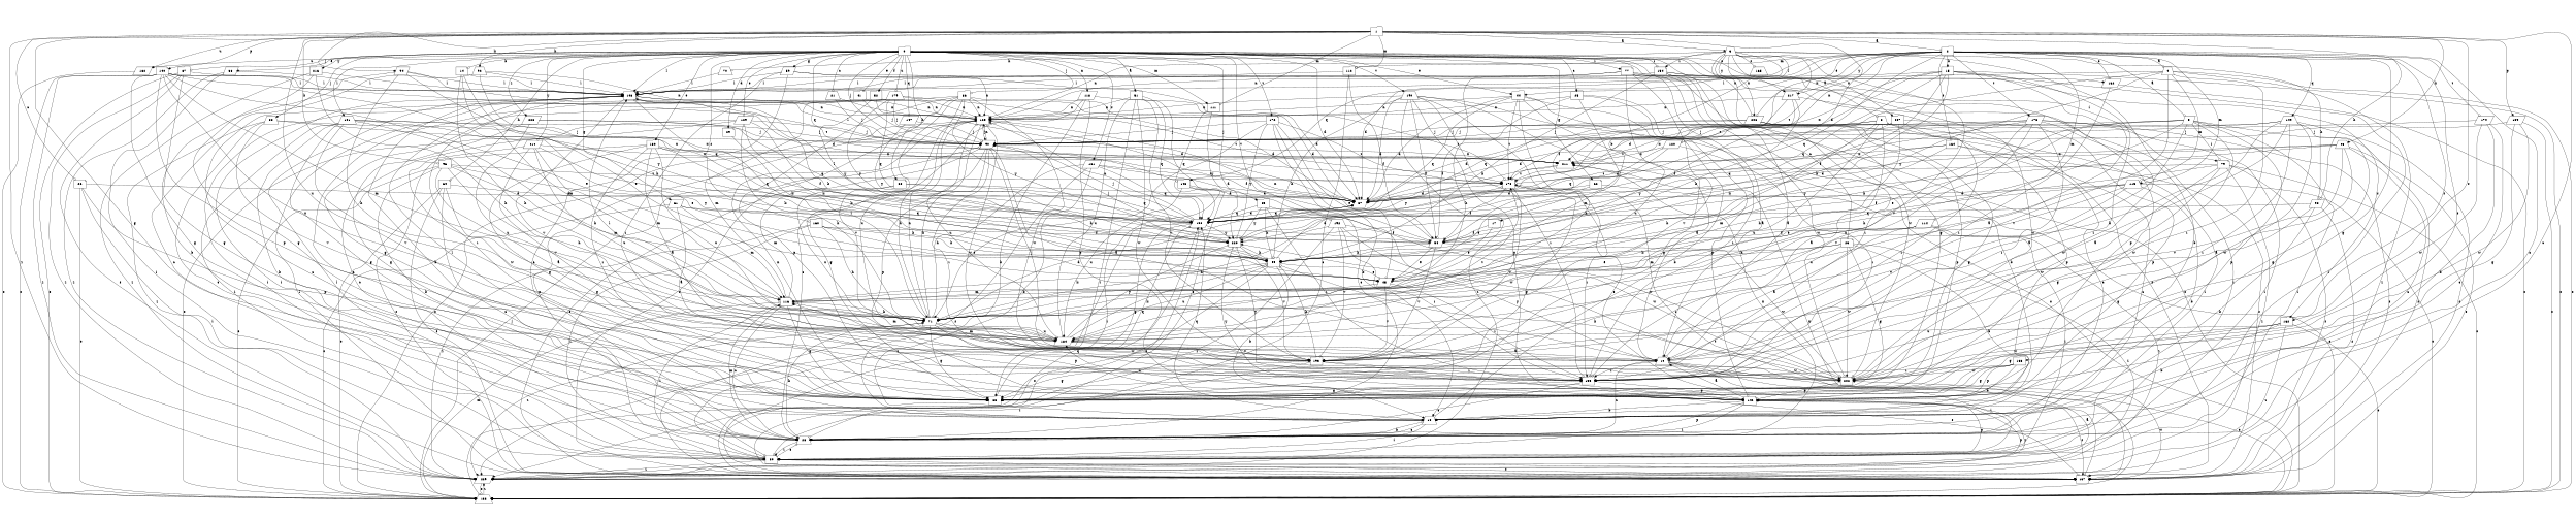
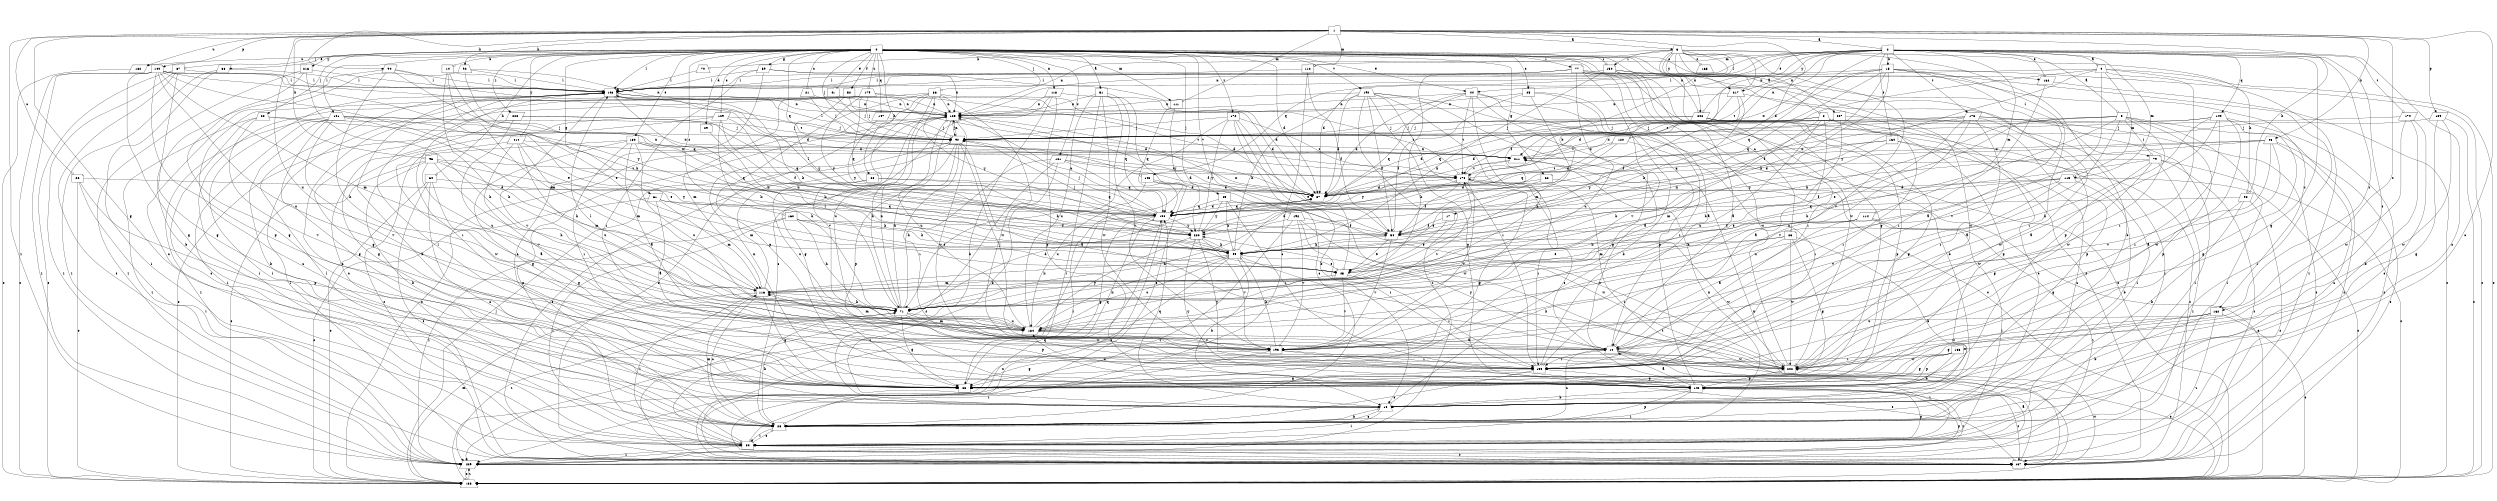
  strict digraph {
    node [shape=folder]
    edge [arrowhead=diamond]
    14 [shape=note]
    0
    21 [shape=trapezium]
    23 [shape=note]
    25
    29 [shape=note]
    37 [shape=parallelogram]
    38 [shape=parallelogram]
    41
    44
    51
    52
    59 [shape=parallelogram]
    61 [shape=parallelogram]
    62 [shape=note]
    64 [shape=note]
    68 [shape=note]
    77 [shape=note]
    79 [shape=note]
    85
    86
    87
    88 [shape=trapezium]
    90 [shape=parallelogram]
    101 [shape=trapezium]
    108 [shape=note]
    111
    118 [shape=parallelogram]
    129 [shape=parallelogram]
    130
    132 [shape=parallelogram]
    147 [shape=parallelogram]
    148
    154 [shape=note]
    160
    161 [shape=parallelogram]
    162
    172 [shape=note]
    179 [shape=trapezium]
    182 [shape=parallelogram]
    190 [shape=trapezium]
    192 [shape=trapezium]
    202 [shape=note]
    206 [shape=parallelogram]
    214 [shape=parallelogram]
    216
    228 [shape=parallelogram]
    45 [shape=parallelogram]
    71 [shape=parallelogram]
    116 [shape=note]
    125
    63
    229 [shape=parallelogram]
    18 [shape=trapezium]
    n55 [label=155]
    99
    54 [shape=parallelogram]
    150 [shape=parallelogram]
    80 [shape=note]
    28 [shape=trapezium]
    176
    142 [shape=note]
    184 [shape=parallelogram]
    193
    167 [shape=note]
    220
    133 [shape=trapezium]
    10 [shape=trapezium]
    211 [shape=trapezium]
    1
    2
    3 [shape=trapezium]
    26 [shape=note]
    92 [shape=trapezium]
    93 [shape=trapezium]
    94 [shape=parallelogram]
    96
    98 [shape=parallelogram]
    112
    139 [shape=parallelogram]
    140 [shape=note]
    4 [shape=trapezium]
    5 [shape=parallelogram]
    15
    114 [shape=parallelogram]
    115 [shape=trapezium]
    120 [shape=parallelogram]
    149 [shape=trapezium]
    163
    164
    173 [shape=parallelogram]
    174 [shape=parallelogram]
    217 [shape=trapezium]
    8 [shape=trapezium]
    17 [shape=note]
    70 [shape=trapezium]
    165 [shape=trapezium]
    207
    14 -> 108 [label=l]
    14 -> 45 [label=e]
    14 -> 71 [label=h]
    14 -> 116 [arrowhead=odot label=m]
    0 -> 14 [arrowhead=odot label=b]
    0 -> 21 [arrowhead=odot label=c]
    0 -> 23 [arrowhead=odot label=c]
    0 -> 25 [label=c]
    0 -> 29 [label=d]
    0 -> 37 [label=d]
    0 -> 38 [label=e]
    0 -> 41 [arrowhead=odot label=e]
    0 -> 44 [label=e]
    0 -> 51 [label=a]
    0 -> 52 [label=f]
    0 -> 59 [label=g]
    0 -> 61 [label=g]
    0 -> 62 [label=g]
    0 -> 64 [arrowhead=odot label=h]
    0 -> 68 [label=h]
    0 -> 77 [label=i]
    0 -> 79 [label=i]
    0 -> 85 [label=j]
    0 -> 86 [arrowhead=odot label=j]
    0 -> 87 [arrowhead=odot label=j]
    0 -> 88 [label=j]
    0 -> 90 [label=j]
    0 -> 101 [label=l]
    0 -> 108 [label=l]
    0 -> 111 [label=m]
    0 -> 118 [label=n]
    0 -> 129 [arrowhead=odot label=o]
    0 -> 130 [label=o]
    0 -> 132 [label=o]
    0 -> 147 [arrowhead=odot label=q]
    0 -> 148 [arrowhead=odot label=q]
    0 -> 154 [arrowhead=odot label=r]
    0 -> 160 [arrowhead=odot label=s]
    0 -> 161 [label=s]
    0 -> 162 [label=s]
    0 -> 172 [label=t]
    0 -> 179 [arrowhead=odot label=u]
    0 -> 182 [label=u]
    0 -> 190 [label=v]
    0 -> 192 [arrowhead=odot label=v]
    0 -> 202 [arrowhead=odot label=w]
    0 -> 206 [arrowhead=odot label=x]
    0 -> 214 [arrowhead=odot label=y]
    0 -> 216 [label=y]
    0 -> 228 [label=z]
    21 -> 90 [label=j]
    21 -> 125 [arrowhead=odot label=n]
    23 -> 202 [label=w]
    23 -> 45 [arrowhead=odot label=e]
    23 -> 63 [arrowhead=odot label=g]
-   23 -> 229 [label=z]
+   101 -> 229 [label=z]
    23 -> 18 [arrowhead=odot label=b]
    23 -> n55 [arrowhead=odot label=r]
    23 -> 99 [label=k]
    25 -> 116 [label=m]
    25 -> 125 [label=n]
    25 -> 18 [arrowhead=odot label=b]
    25 -> n55 [arrowhead=odot label=r]
    25 -> 54 [arrowhead=odot label=f]
    29 -> 99 [label=k]
    37 -> 150 [label=q]
    38 -> 108 [label=l]
    38 -> 229 [label=z]
    38 -> 80 [arrowhead=odot label=i]
    41 -> 90 [arrowhead=odot label=j]
    41 -> 125 [label=n]
    41 -> 28 [arrowhead=odot label=c]
    44 -> 37 [arrowhead=odot label=d]
    44 -> 71 [label=h]
    44 -> 125 [arrowhead=odot label=n]
    44 -> 63 [label=g]
    44 -> 18 [arrowhead=odot label=b]
    44 -> 150 [arrowhead=odot label=q]
    44 -> 176 [label=t]
    44 -> 142 [arrowhead=odot label=p]
    51 -> 202 [label=w]
    51 -> 125 [label=n]
    51 -> 150 [label=q]
    51 -> 80 [arrowhead=odot label=i]
    51 -> 184 [arrowhead=odot label=u]
    51 -> 193 [label=v]
    51 -> 167 [label=s]
    52 -> 37 [arrowhead=odot label=d]
    52 -> 125 [arrowhead=odot label=n]
    52 -> 80 [label=i]
    52 -> 220 [label=y]
    59 -> 37 [label=d]
    59 -> 108 [arrowhead=odot label=l]
    59 -> 125 [label=n]
    59 -> n55 [arrowhead=odot label=r]
    59 -> 28 [arrowhead=odot label=c]
    61 -> 116 [label=m]
    61 -> 99 [label=k]
    61 -> 150 [arrowhead=odot label=q]
    61 -> 133 [label=o]
    61 -> 10 [label=a]
    62 -> 37 [arrowhead=odot label=d]
    62 -> 45 [label=e]
    62 -> 133 [label=o]
    64 -> 37 [arrowhead=odot label=d]
    64 -> 63 [label=g]
    64 -> 28 [arrowhead=odot label=c]
    64 -> 167 [label=s]
    64 -> 133 [arrowhead=odot label=o]
    68 -> 37 [arrowhead=odot label=d]
    68 -> 116 [arrowhead=odot label=m]
    68 -> 150 [arrowhead=odot label=q]
    68 -> 184 [arrowhead=odot label=u]
    77 -> 108 [label=l]
    77 -> 202 [arrowhead=odot label=w]
    77 -> 71 [arrowhead=odot label=h]
    77 -> 184 [label=u]
    77 -> 193 [arrowhead=odot label=v]
    77 -> 167 [label=s]
    77 -> 133 [arrowhead=odot label=o]
    77 -> 10 [arrowhead=odot label=a]
    79 -> 202 [label=w]
    79 -> 63 [label=g]
    79 -> 229 [label=z]
    79 -> 54 [label=f]
    79 -> 176 [arrowhead=odot label=t]
    79 -> 167 [label=s]
    79 -> 133 [label=o]
    85 -> 202 [arrowhead=odot label=w]
    85 -> n55 [arrowhead=odot label=r]
    85 -> 99 [arrowhead=odot label=k]
    85 -> 150 [label=q]
    85 -> 220 [arrowhead=odot label=y]
    86 -> 37 [label=d]
    86 -> 202 [label=w]
    86 -> 116 [arrowhead=odot label=m]
    86 -> 125 [label=n]
    86 -> 142 [arrowhead=odot label=p]
    86 -> 184 [arrowhead=odot label=u]
    86 -> 193 [arrowhead=odot label=v]
    86 -> 167 [label=s]
    86 -> 220 [arrowhead=odot label=y]
    87 -> 108 [arrowhead=odot label=l]
    87 -> 63 [arrowhead=odot label=g]
    87 -> 229 [arrowhead=odot label=z]
    87 -> 167 [label=s]
    87 -> 133 [label=o]
    88 -> 90 [arrowhead=odot label=j]
    88 -> 229 [label=z]
    88 -> 28 [label=c]
    88 -> 193 [arrowhead=odot label=v]
    88 -> 211 [arrowhead=odot label=x]
    90 -> 108 [arrowhead=odot label=l]
    90 -> 71 [arrowhead=odot label=h]
    90 -> 125 [label=n]
    90 -> n55 [arrowhead=odot label=r]
    90 -> 142 [arrowhead=odot label=p]
    90 -> 167 [label=s]
    90 -> 10 [arrowhead=odot label=a]
    90 -> 211 [label=x]
    101 -> 90 [label=j]
    101 -> 45 [arrowhead=odot label=e]
    101 -> 71 [arrowhead=odot label=h]
    101 -> 63 [label=g]
    101 -> 18 [arrowhead=odot label=b]
    101 -> 80 [label=i]
    101 -> 193 [label=v]
    101 -> 211 [arrowhead=odot label=x]
    108 -> 125 [arrowhead=odot label=n]
    108 -> 18 [arrowhead=odot label=b]
    108 -> n55 [label=r]
    108 -> 99 [arrowhead=odot label=k]
    108 -> 80 [arrowhead=odot label=i]
    108 -> 176 [arrowhead=odot label=t]
    108 -> 193 [arrowhead=odot label=v]
    111 -> 150 [label=q]
    111 -> 220 [label=y]
    118 -> 37 [label=d]
    118 -> 125 [arrowhead=odot label=n]
    118 -> 18 [arrowhead=odot label=b]
    118 -> 28 [label=c]
    118 -> 142 [label=p]
    129 -> 90 [arrowhead=odot label=j]
    129 -> 71 [arrowhead=odot label=h]
    129 -> 99 [arrowhead=odot label=k]
    129 -> 54 [arrowhead=odot label=f]
    129 -> 28 [label=c]
    129 -> 133 [arrowhead=odot label=o]
    130 -> 63 [arrowhead=odot label=g]
    130 -> n55 [label=r]
    130 -> 99 [label=k]
    130 -> 150 [arrowhead=odot label=q]
    130 -> 184 [label=u]
    130 -> 167 [label=s]
    130 -> 10 [arrowhead=odot label=a]
    130 -> 211 [label=x]
    132 -> n55 [label=r]
    132 -> 133 [label=o]
    147 -> 90 [arrowhead=odot label=j]
    147 -> 220 [arrowhead=odot label=y]
    148 -> 37 [arrowhead=odot label=d]
    148 -> 202 [arrowhead=odot label=w]
    148 -> 80 [arrowhead=odot label=i]
    148 -> 184 [label=u]
    154 -> 108 [label=l]
    154 -> 202 [arrowhead=odot label=w]
    154 -> n55 [arrowhead=odot label=r]
    154 -> 99 [arrowhead=odot label=k]
    154 -> 142 [label=p]
    154 -> 10 [label=a]
    160 -> 45 [arrowhead=odot label=e]
    160 -> 71 [label=h]
    160 -> 229 [arrowhead=odot label=z]
    160 -> 99 [arrowhead=odot label=k]
    160 -> 54 [label=f]
    160 -> 80 [label=i]
    161 -> 37 [label=d]
    161 -> 71 [arrowhead=odot label=h]
    161 -> 18 [arrowhead=odot label=b]
    161 -> 150 [label=q]
    161 -> 176 [label=t]
    161 -> 167 [label=s]
    162 -> 202 [label=w]
    162 -> 63 [arrowhead=odot label=g]
    162 -> 229 [label=z]
    162 -> 18 [label=b]
    162 -> 184 [arrowhead=odot label=u]
    162 -> 133 [label=o]
    172 -> 90 [arrowhead=odot label=j]
    172 -> 45 [arrowhead=odot label=e]
    172 -> 71 [label=h]
    172 -> 18 [label=b]
    172 -> 28 [label=c]
    172 -> 176 [label=t]
    172 -> 220 [arrowhead=odot label=y]
    179 -> 90 [arrowhead=odot label=j]
    179 -> 125 [label=n]
    179 -> 63 [label=g]
    179 -> 150 [label=q]
    179 -> 28 [label=c]
    179 -> 176 [label=t]
    179 -> 220 [label=y]
    182 -> 133 [label=o]
    190 -> 37 [label=d]
    190 -> 125 [arrowhead=odot label=n]
    190 -> 229 [label=z]
    190 -> n55 [arrowhead=odot label=r]
    190 -> 99 [arrowhead=odot label=k]
    190 -> 54 [label=f]
    190 -> 142 [label=p]
    190 -> 167 [arrowhead=odot label=s]
    190 -> 133 [arrowhead=odot label=o]
    190 -> 10 [label=a]
    192 -> 202 [label=w]
    192 -> 71 [label=h]
    192 -> 229 [label=z]
    192 -> n55 [label=r]
    192 -> 54 [arrowhead=odot label=f]
    192 -> 193 [arrowhead=odot label=v]
    202 -> 99 [arrowhead=odot label=k]
    202 -> 142 [arrowhead=odot label=p]
    206 -> 37 [label=d]
    206 -> 90 [label=j]
    206 -> 63 [arrowhead=odot label=g]
    206 -> 28 [label=c]
    206 -> 142 [arrowhead=odot label=p]
    214 -> 202 [label=w]
    214 -> 116 [label=m]
    214 -> 99 [label=k]
    214 -> 184 [arrowhead=odot label=u]
    214 -> 193 [arrowhead=odot label=v]
    214 -> 211 [label=x]
    216 -> 108 [arrowhead=odot label=l]
    216 -> 71 [label=h]
    216 -> 63 [arrowhead=odot label=g]
    216 -> 229 [label=z]
    228 -> 90 [arrowhead=odot label=j]
    228 -> 63 [arrowhead=odot label=g]
    228 -> 150 [label=q]
    228 -> 184 [arrowhead=odot label=u]
    45 -> 116 [arrowhead=odot label=m]
    45 -> n55 [label=r]
    45 -> 193 [label=v]
    71 -> 37 [label=d]
    71 -> 108 [arrowhead=odot label=l]
    71 -> 202 [arrowhead=odot label=w]
    71 -> 125 [arrowhead=odot label=n]
    71 -> 63 [label=g]
    71 -> 229 [label=z]
    71 -> 142 [arrowhead=odot label=p]
    71 -> 184 [label=u]
    116 -> 71 [arrowhead=odot label=h]
    116 -> 63 [arrowhead=odot label=g]
    116 -> 99 [arrowhead=odot label=k]
    116 -> 80 [arrowhead=odot label=i]
    116 -> 28 [label=c]
    125 -> 90 [label=j]
    125 -> 202 [arrowhead=odot label=w]
    125 -> 71 [label=h]
    125 -> 63 [label=g]
    125 -> 54 [label=f]
    125 -> 184 [arrowhead=odot label=u]
    125 -> 133 [label=o]
    63 -> 108 [label=l]
    63 -> 125 [label=n]
    63 -> 150 [arrowhead=odot label=q]
    229 -> 142 [label=p]
    229 -> 133 [arrowhead=odot label=o]
    229 -> 10 [arrowhead=odot label=a]
    18 -> 150 [label=q]
    18 -> 80 [label=i]
    18 -> 28 [label=c]
    n55 -> 63 [label=g]
    n55 -> 28 [label=c]
    n55 -> 142 [arrowhead=odot label=p]
    n55 -> 220 [arrowhead=odot label=y]
    99 -> 45 [arrowhead=odot label=e]
    99 -> 18 [label=b]
    99 -> 176 [arrowhead=odot label=d]
    99 -> 184 [label=u]
    99 -> 133 [arrowhead=odot label=o]
    54 -> 90 [label=j]
    54 -> 202 [arrowhead=odot label=w]
    54 -> 45 [label=e]
    54 -> 125 [label=n]
    54 -> 99 [label=k]
    54 -> 193 [label=v]
    150 -> 37 [label=d]
    150 -> 90 [label=j]
    150 -> 108 [label=l]
    150 -> 125 [label=n]
    150 -> 63 [label=g]
    150 -> 229 [label=z]
    150 -> 167 [arrowhead=odot label=s]
    150 -> 220 [label=y]
    80 -> 108 [arrowhead=odot label=l]
    80 -> 125 [arrowhead=odot label=n]
    80 -> 229 [label=z]
    80 -> 28 [arrowhead=odot label=c]
    80 -> 142 [arrowhead=odot label=p]
    80 -> 167 [arrowhead=odot label=s]
    28 -> 71 [label=h]
    28 -> 116 [label=m]
    28 -> 18 [arrowhead=odot label=b]
    28 -> 80 [label=i]
    28 -> 142 [arrowhead=odot label=p]
    28 -> 211 [label=x]
    176 -> 37 [label=d]
    176 -> 63 [label=g]
    176 -> n55 [label=r]
    176 -> 54 [arrowhead=odot label=f]
    176 -> 193 [arrowhead=odot label=v]
    142 -> 229 [label=z]
    142 -> 18 [arrowhead=odot label=b]
    142 -> 80 [label=i]
    142 -> 184 [label=u]
    142 -> 167 [label=s]
    142 -> 220 [arrowhead=odot label=y]
    142 -> 10 [label=a]
    184 -> 108 [label=l]
    184 -> 116 [label=m]
    184 -> 99 [arrowhead=odot label=k]
    184 -> 176 [label=t]
    184 -> 193 [label=v]
    184 -> 220 [arrowhead=odot label=y]
    184 -> 10 [arrowhead=odot label=a]
    193 -> 90 [arrowhead=odot label=j]
    193 -> 63 [label=g]
    193 -> n55 [label=r]
    193 -> 99 [arrowhead=odot label=k]
    193 -> 80 [arrowhead=odot label=i]
    193 -> 167 [arrowhead=odot label=s]
    167 -> 108 [label=l]
    167 -> 202 [label=w]
    167 -> 150 [label=q]
    167 -> 211 [label=x]
    220 -> 99 [arrowhead=odot label=k]
    220 -> 193 [label=v]
    133 -> 90 [arrowhead=odot label=j]
    133 -> 116 [arrowhead=odot label=m]
    133 -> 229 [label=z]
    133 -> 176 [label=t]
    10 -> 202 [arrowhead=odot label=w]
    10 -> 116 [label=m]
    10 -> n55 [label=r]
    10 -> 80 [arrowhead=odot label=i]
    10 -> 28 [arrowhead=odot label=c]
    10 -> 220 [label=y]
    10 -> 133 [arrowhead=odot label=o]
    211 -> 176 [arrowhead=odot label=t]
    211 -> 220 [arrowhead=odot label=y]
    1 -> 37 [arrowhead=odot label=d]
    1 -> 111 [arrowhead=odot label=m]
    1 -> 162 [arrowhead=odot label=s]
    1 -> 182 [arrowhead=odot label=u]
    1 -> 63 [label=g]
    1 -> 229 [arrowhead=odot label=z]
    1 -> 28 [label=c]
    1 -> 184 [label=u]
    1 -> 2 [arrowhead=odot label=a]
    1 -> 3 [label=a]
    1 -> 26 [arrowhead=odot label=c]
    1 -> 92 [label=k]
    1 -> 93 [label=k]
    1 -> 94 [label=k]
    1 -> 96 [arrowhead=odot label=k]
    1 -> 98 [arrowhead=odot label=k]
    1 -> 112 [arrowhead=odot label=m]
    1 -> 139 [label=p]
    1 -> 140 [label=p]
    2 -> 44 [label=e]
    2 -> 108 [label=l]
    2 -> 132 [arrowhead=odot label=o]
    2 -> 148 [label=q]
    2 -> 162 [label=s]
    2 -> 206 [arrowhead=odot label=x]
    2 -> 125 [label=n]
    2 -> 63 [label=g]
    2 -> 150 [arrowhead=odot label=q]
    2 -> 28 [label=c]
    2 -> 176 [label=t]
    2 -> 112 [arrowhead=odot label=m]
    2 -> 4 [arrowhead=odot label=a]
    2 -> 5 [arrowhead=odot label=a]
    2 -> 15 [label=b]
    2 -> 114 [arrowhead=odot label=m]
    2 -> 115 [label=m]
    2 -> 120 [arrowhead=odot label=n]
    2 -> 149 [label=q]
    2 -> 163 [label=s]
    2 -> 164 [arrowhead=odot label=s]
    2 -> 173 [label=t]
    2 -> 174 [arrowhead=odot label=t]
    2 -> 217 [label=y]
    3 -> 37 [label=d]
    3 -> 154 [label=r]
    3 -> 206 [label=x]
    3 -> 125 [label=n]
    3 -> 63 [label=g]
    3 -> 18 [label=b]
    3 -> 54 [label=f]
    3 -> 193 [label=v]
    3 -> 98 [arrowhead=odot label=k]
    3 -> 217 [label=y]
    3 -> 8 [arrowhead=odot label=a]
    3 -> 17 [label=b]
    3 -> 70 [arrowhead=odot label=h]
    3 -> 165 [arrowhead=odot label=s]
    3 -> 207 [label=x]
    26 -> 37 [label=d]
    26 -> 80 [arrowhead=odot label=i]
    26 -> 142 [arrowhead=odot label=p]
    26 -> 133 [label=o]
    92 -> 108 [label=l]
    92 -> 125 [arrowhead=odot label=n]
    92 -> 150 [arrowhead=odot label=q]
    92 -> 28 [arrowhead=odot label=c]
    93 -> 37 [arrowhead=odot label=d]
    93 -> 28 [arrowhead=odot label=c]
    93 -> 193 [label=v]
    93 -> 167 [label=s]
    93 -> 220 [label=y]
    93 -> 10 [arrowhead=odot label=a]
    93 -> 211 [arrowhead=odot label=x]
    94 -> 108 [label=l]
    94 -> 71 [arrowhead=odot label=h]
    94 -> 18 [label=b]
    94 -> 99 [arrowhead=odot label=k]
    94 -> 176 [label=t]
    96 -> 71 [label=h]
    96 -> 116 [label=m]
    96 -> 18 [arrowhead=odot label=b]
    96 -> 176 [label=t]
    96 -> 220 [label=y]
    96 -> 133 [label=o]
    96 -> 10 [arrowhead=odot label=a]
    98 -> 63 [arrowhead=odot label=g]
    98 -> 18 [arrowhead=odot label=b]
    98 -> 150 [label=q]
    98 -> 167 [label=s]
    112 -> 108 [arrowhead=odot label=l]
    112 -> 54 [label=f]
    112 -> 28 [arrowhead=odot label=c]
    139 -> 90 [label=j]
    139 -> 202 [arrowhead=odot label=w]
    139 -> 63 [arrowhead=odot label=g]
    139 -> 133 [label=o]
    140 -> 37 [label=d]
    140 -> 108 [arrowhead=odot label=l]
    140 -> 45 [label=e]
    140 -> 116 [label=m]
    140 -> 63 [arrowhead=odot label=g]
    140 -> 229 [label=z]
    140 -> 142 [label=p]
    140 -> 184 [label=u]
    140 -> 220 [label=y]
    140 -> 133 [label=o]
    4 -> 108 [label=l]
    4 -> 229 [label=z]
    4 -> n55 [arrowhead=odot label=r]
    4 -> 150 [arrowhead=odot label=q]
    4 -> 193 [arrowhead=odot label=v]
    4 -> 220 [arrowhead=odot label=y]
    4 -> 133 [label=o]
    4 -> 115 [arrowhead=odot label=m]
    5 -> 79 [arrowhead=odot label=i]
    5 -> 90 [label=j]
    5 -> 202 [arrowhead=odot label=w]
    5 -> 45 [label=e]
    5 -> 71 [arrowhead=odot label=h]
    5 -> 99 [label=k]
    5 -> 80 [label=i]
    5 -> 142 [arrowhead=odot label=p]
    5 -> 167 [label=s]
    5 -> 10 [arrowhead=odot label=a]
    15 -> 37 [label=d]
    15 -> 108 [arrowhead=odot label=l]
    15 -> n55 [arrowhead=odot label=r]
    15 -> 99 [arrowhead=odot label=k]
    15 -> 54 [arrowhead=odot label=f]
    15 -> 80 [arrowhead=odot label=i]
    15 -> 176 [arrowhead=odot label=t]
    15 -> 133 [arrowhead=odot label=o]
    15 -> 10 [arrowhead=odot label=a]
    15 -> 211 [label=x]
    114 -> 116 [arrowhead=odot label=m]
    114 -> 229 [label=z]
    114 -> 54 [label=f]
    114 -> 80 [label=i]
    114 -> 10 [label=a]
    115 -> 37 [label=d]
    115 -> 45 [arrowhead=odot label=e]
    115 -> 71 [arrowhead=odot label=h]
    115 -> 18 [arrowhead=odot label=b]
    115 -> 184 [arrowhead=odot label=u]
    115 -> 193 [arrowhead=odot label=v]
    115 -> 133 [label=o]
    120 -> 37 [label=d]
    120 -> n55 [arrowhead=odot label=r]
    120 -> 150 [label=q]
    120 -> 211 [label=x]
    149 -> 90 [label=j]
    149 -> 202 [label=w]
    149 -> 71 [arrowhead=odot label=h]
    149 -> 63 [arrowhead=odot label=g]
    149 -> n55 [label=r]
    149 -> 167 [label=s]
    149 -> 10 [label=a]
    149 -> 211 [label=x]
    163 -> 202 [label=w]
    163 -> 63 [label=g]
    163 -> 18 [arrowhead=odot label=b]
    163 -> n55 [label=r]
    163 -> 142 [label=p]
    164 -> 116 [arrowhead=odot label=m]
    164 -> 28 [arrowhead=odot label=c]
    164 -> 167 [arrowhead=odot label=s]
    164 -> 220 [label=y]
    164 -> 211 [label=x]
    173 -> 90 [label=j]
    173 -> 202 [arrowhead=odot label=w]
    173 -> n55 [label=r]
    173 -> 150 [arrowhead=odot label=q]
    173 -> 80 [arrowhead=odot label=i]
    173 -> 176 [label=t]
    173 -> 184 [label=u]
    173 -> 193 [label=v]
    173 -> 167 [arrowhead=odot label=s]
    174 -> 90 [arrowhead=odot label=j]
    174 -> 202 [arrowhead=odot label=w]
    174 -> 18 [arrowhead=odot label=b]
    174 -> 28 [label=c]
    217 -> 125 [label=n]
    217 -> 99 [arrowhead=odot label=k]
    217 -> 54 [label=f]
    217 -> 150 [arrowhead=odot label=q]
    217 -> 80 [arrowhead=odot label=i]
    8 -> 37 [label=d]
    8 -> 90 [label=j]
    8 -> 71 [arrowhead=odot label=h]
    8 -> 80 [label=i]
    8 -> 142 [label=p]
    8 -> 184 [arrowhead=odot label=u]
    8 -> 10 [arrowhead=odot label=a]
    17 -> 45 [label=e]
    17 -> 54 [arrowhead=odot label=f]
    70 -> 108 [label=l]
    207 -> 90 [arrowhead=odot label=j]
    207 -> 71 [arrowhead=odot label=h]
    207 -> n55 [arrowhead=odot label=r]
    207 -> 99 [label=k]
    207 -> 142 [label=p]
  }
